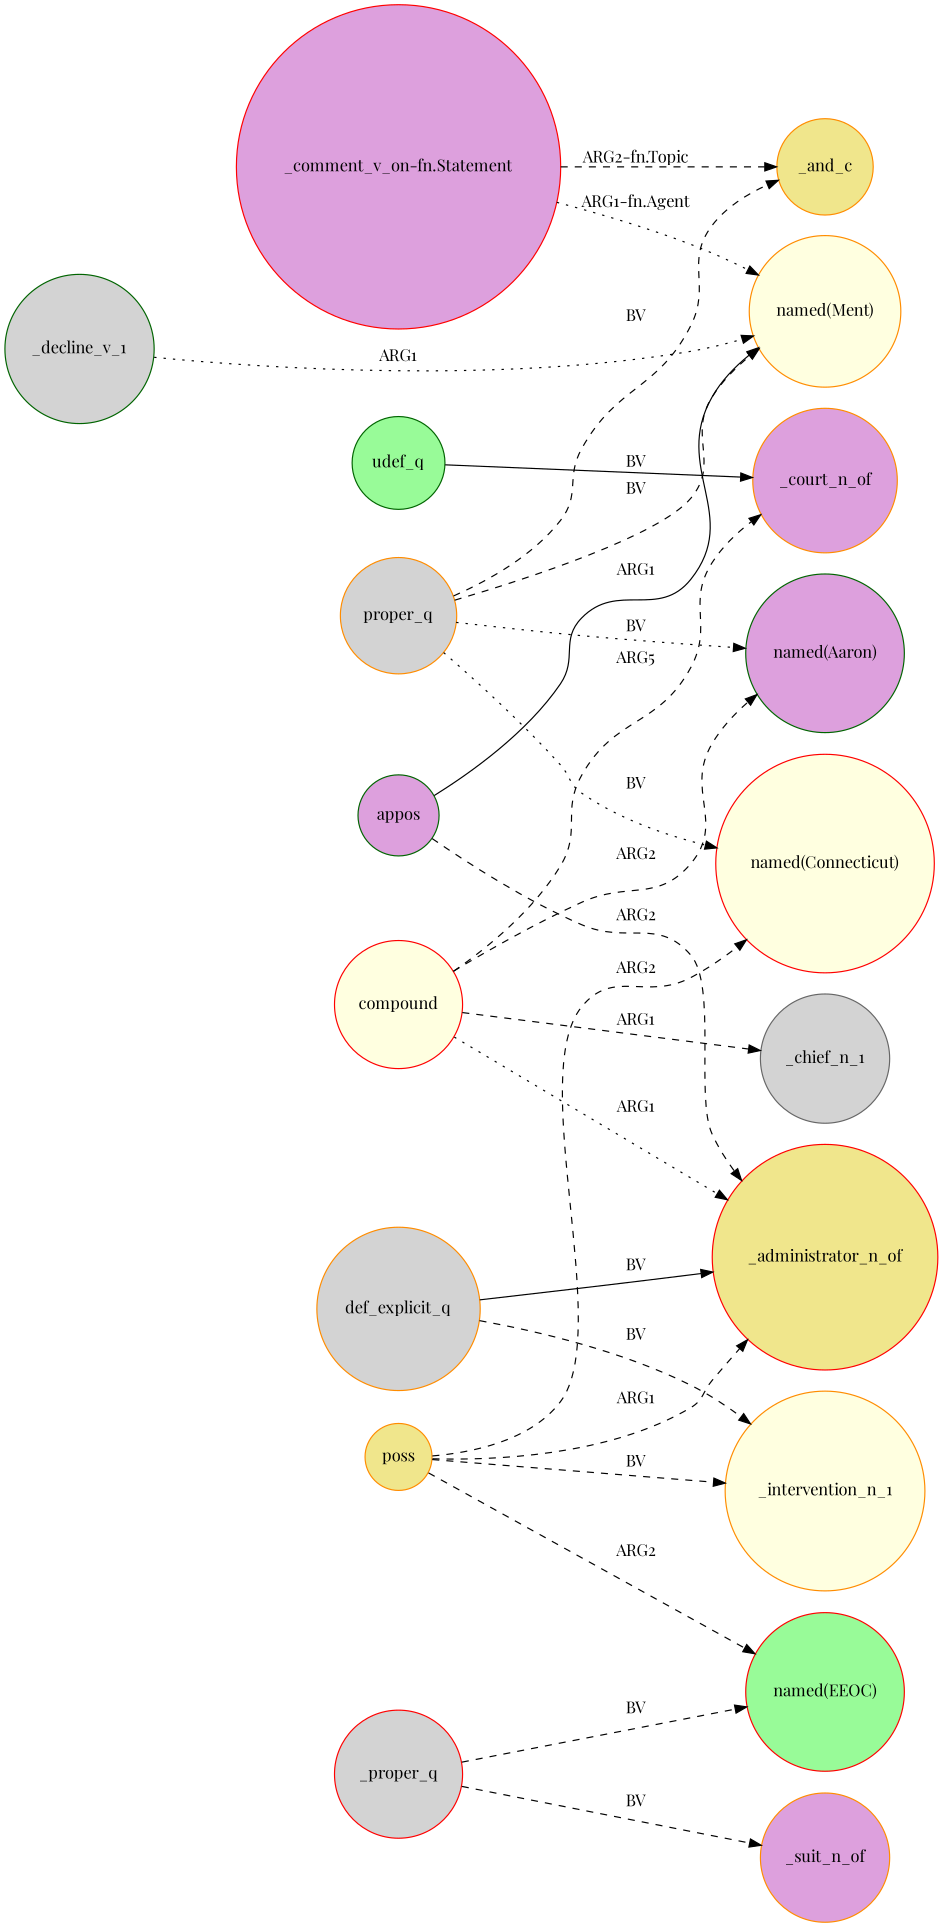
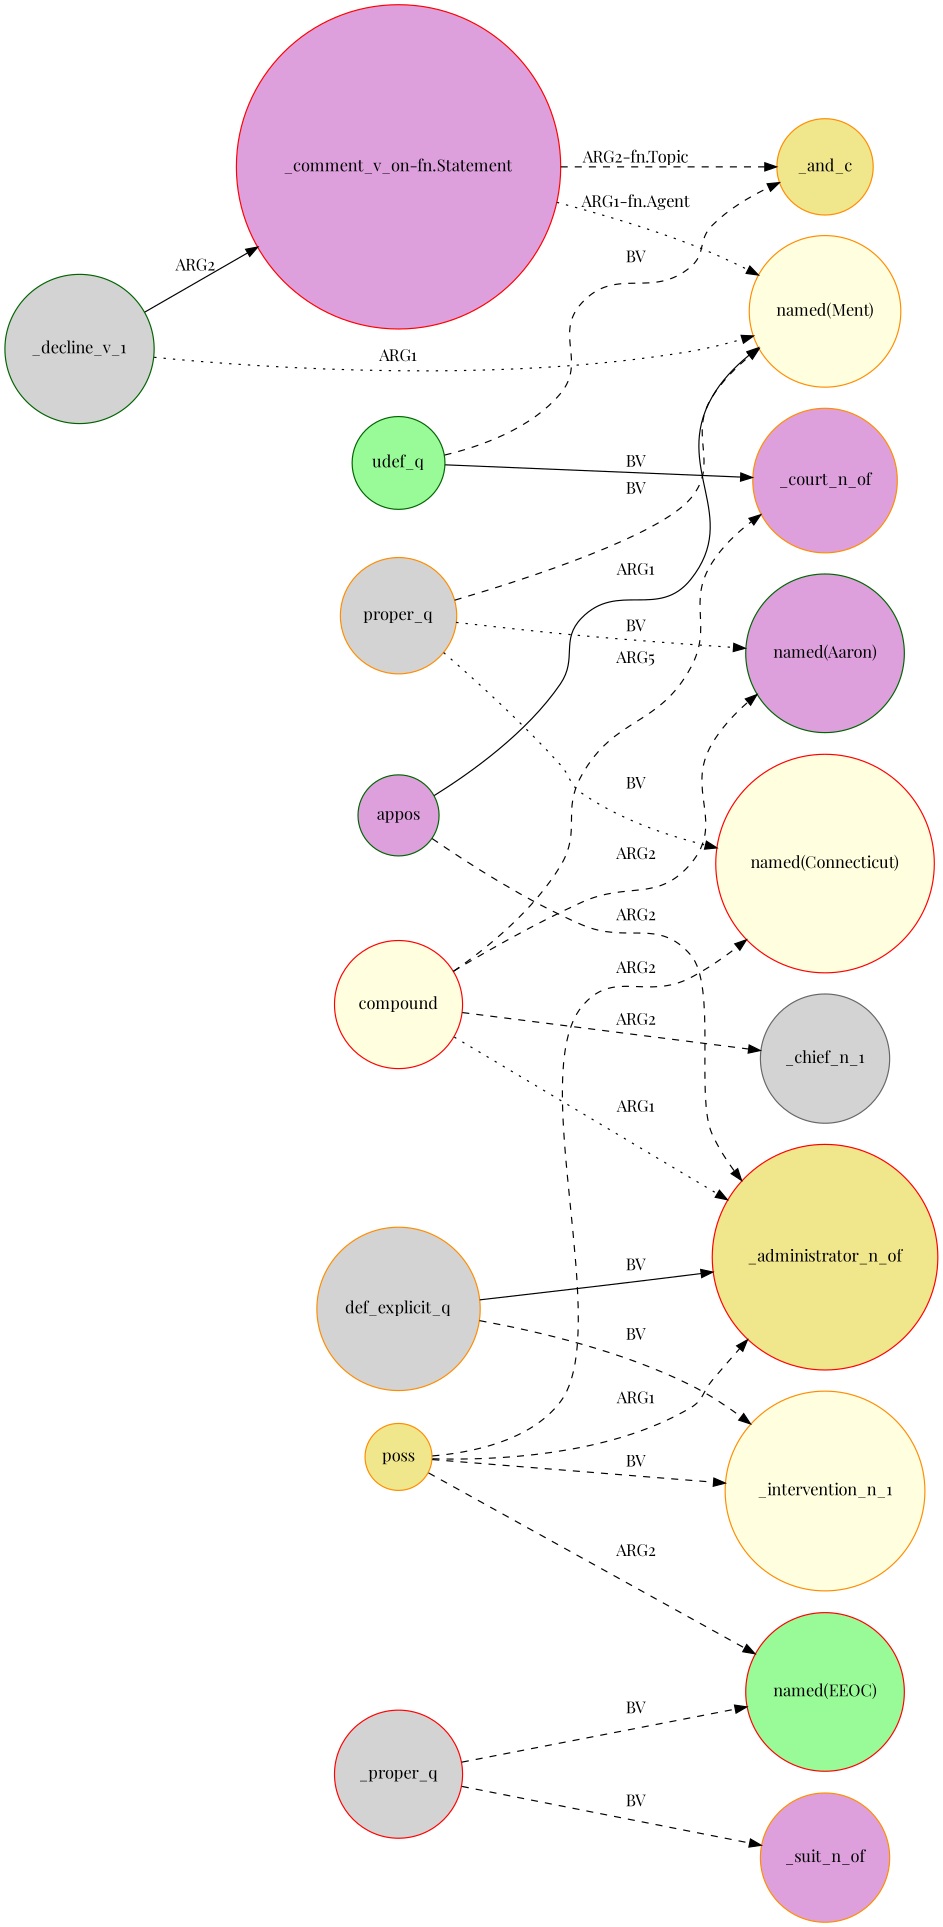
  digraph {
    fontname="Playfair Display"
    rankdir=LR
    node [color=darkorange fillcolor=plum fontname="Playfair Display" shape=circle style=filled]
    edge [fontname="Playfair Display" style=dashed]
    "_comment_v_on-fn.Statement" [color=red]
    "named(Ment)" [fillcolor=lightyellow]
    _and_c [fillcolor=khaki]
    n4 [color=red fillcolor=lightgrey label=_proper_q]
    "named(EEOC)" [color=red fillcolor=palegreen]
    _suit_n_of
    udef_q [color=darkgreen fillcolor=palegreen]
    _court_n_of
    _chief_n_1 [color=gray40 fillcolor=lightgrey]
    compound [color=red fillcolor=lightyellow]
    _administrator_n_of [color=red fillcolor=khaki]
    "named(Aaron)" [color=darkgreen]
    _decline_v_1 [color=darkgreen fillcolor=lightgrey]
    def_explicit_q [fillcolor=lightgrey]
    _intervention_n_1 [fillcolor=lightyellow]
    poss [fillcolor=khaki]
    "named(Connecticut)" [color=red fillcolor=lightyellow]
    appos [color=darkgreen]
    proper_q [fillcolor=lightgrey]
    "_comment_v_on-fn.Statement" -> "named(Ment)" [label="ARG1-fn.Agent" style=dotted]
    "_comment_v_on-fn.Statement" -> _and_c [label="ARG2-fn.Topic"]
    n4 -> "named(EEOC)" [label=BV]
    n4 -> _suit_n_of [label=BV]
-   proper_q -> _and_c [label=BV]
+   udef_q -> _and_c [label=BV]
    udef_q -> _court_n_of [label=BV style=solid]
    compound -> _court_n_of [label=ARG5]
-   compound -> _chief_n_1 [label=ARG1]
+   compound -> _chief_n_1 [label=ARG2]
    compound -> _administrator_n_of [label=ARG1 style=dotted]
    compound -> "named(Aaron)" [label=ARG2]
+   _decline_v_1 -> "_comment_v_on-fn.Statement" [label=ARG2 style=solid]
    _decline_v_1 -> "named(Ment)" [label=ARG1 style=dotted]
    def_explicit_q -> _administrator_n_of [label=BV style=solid]
    def_explicit_q -> _intervention_n_1 [label=BV]
    poss -> "named(EEOC)" [label=ARG2]
    poss -> _administrator_n_of [label=ARG1]
    poss -> _intervention_n_1 [label=BV]
    poss -> "named(Connecticut)" [label=ARG2]
    appos -> "named(Ment)" [label=ARG1 style=solid]
    appos -> _administrator_n_of [label=ARG2]
    proper_q -> "named(Ment)" [label=BV]
    proper_q -> "named(Aaron)" [label=BV style=dotted]
    proper_q -> "named(Connecticut)" [label=BV style=dotted]
  }
